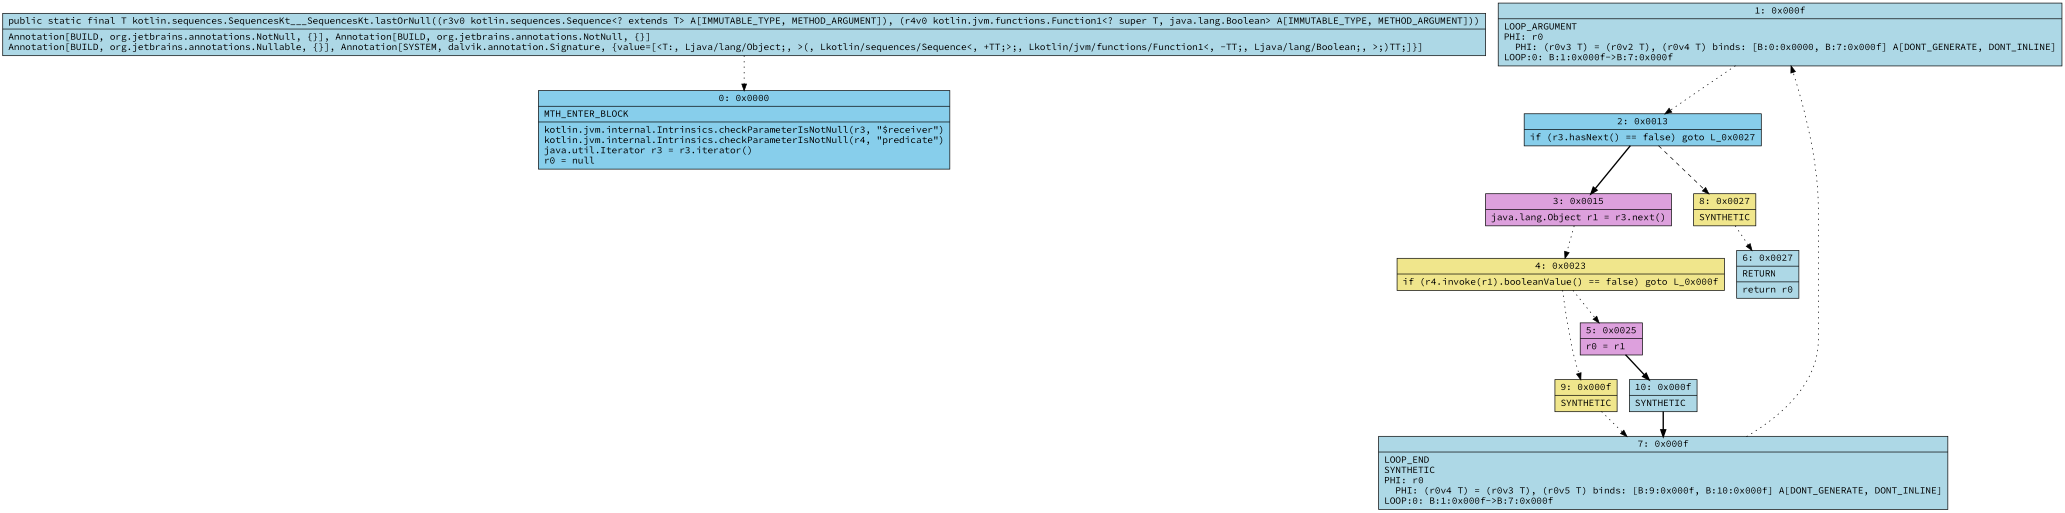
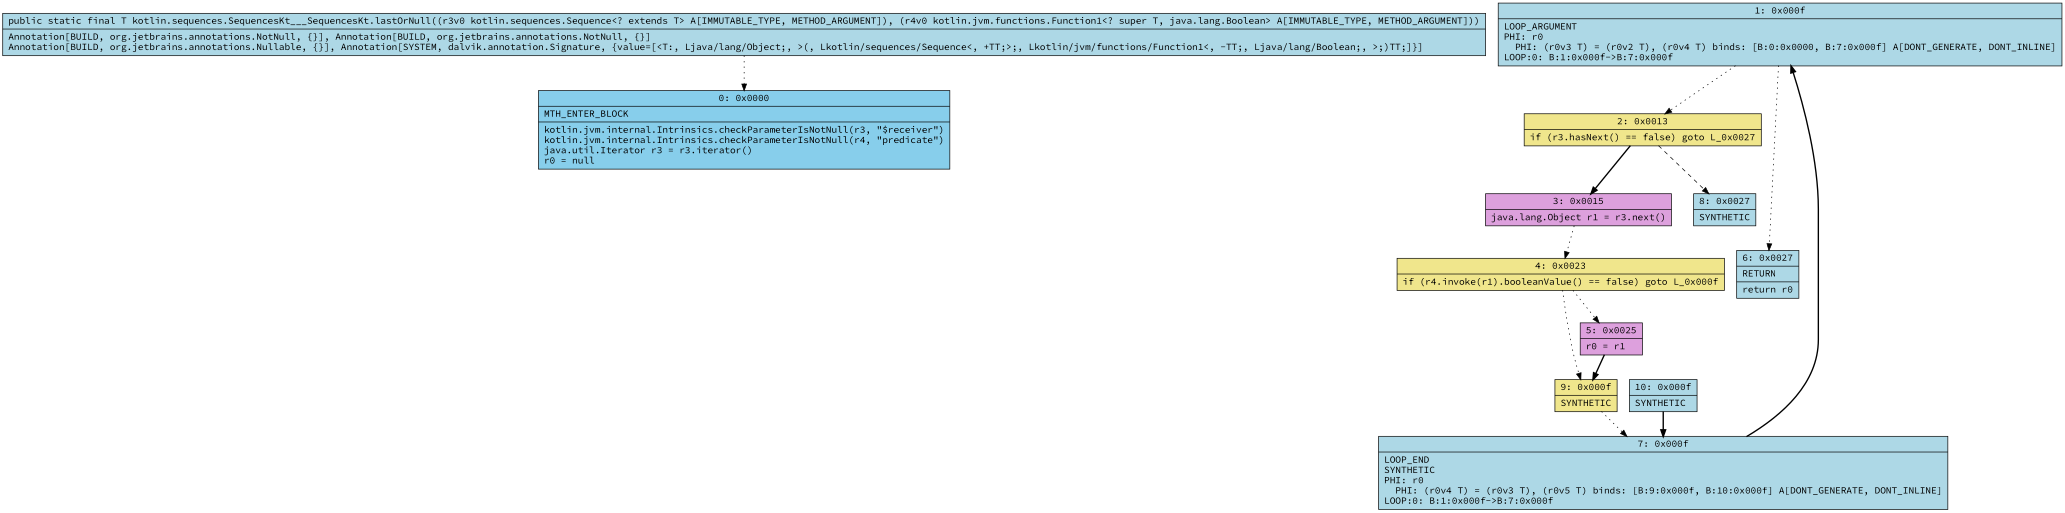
  digraph {
    fontname="Source Code Pro"
    node [fillcolor=lightblue fontname="Source Code Pro" shape=record style=filled]
    edge [fontname="Source Code Pro" style=dotted]
    n1 [fillcolor=skyblue label="{0\:\ 0x0000|MTH_ENTER_BLOCK\l|kotlin.jvm.internal.Intrinsics.checkParameterIsNotNull(r3, \"$receiver\")\lkotlin.jvm.internal.Intrinsics.checkParameterIsNotNull(r4, \"predicate\")\ljava.util.Iterator r3 = r3.iterator()\lr0 = null\l}"]
    n2 [label="{1\:\ 0x000f|LOOP_ARGUMENT\lPHI: r0 \l  PHI: (r0v3 T) = (r0v2 T), (r0v4 T) binds: [B:0:0x0000, B:7:0x000f] A[DONT_GENERATE, DONT_INLINE]\lLOOP:0: B:1:0x000f\-\>B:7:0x000f\l}"]
-   n3 [fillcolor=skyblue label="{2\:\ 0x0013|if (r3.hasNext() == false) goto L_0x0027\l}"]
+   n3 [fillcolor=khaki label="{2\:\ 0x0013|if (r3.hasNext() == false) goto L_0x0027\l}"]
    n4 [fillcolor=plum label="{3\:\ 0x0015|java.lang.Object r1 = r3.next()\l}"]
-   n5 [fillcolor=khaki label="{8\:\ 0x0027|SYNTHETIC\l}"]
+   n5 [label="{8\:\ 0x0027|SYNTHETIC\l}"]
    n6 [fillcolor=khaki label="{4\:\ 0x0023|if (r4.invoke(r1).booleanValue() == false) goto L_0x000f\l}"]
    n7 [label="{6\:\ 0x0027|RETURN\l|return r0\l}"]
    n8 [fillcolor=plum label="{5\:\ 0x0025|r0 = r1\l}"]
    n9 [fillcolor=khaki label="{9\:\ 0x000f|SYNTHETIC\l}"]
    n10 [label="{10\:\ 0x000f|SYNTHETIC\l}"]
    n11 [label="{7\:\ 0x000f|LOOP_END\lSYNTHETIC\lPHI: r0 \l  PHI: (r0v4 T) = (r0v3 T), (r0v5 T) binds: [B:9:0x000f, B:10:0x000f] A[DONT_GENERATE, DONT_INLINE]\lLOOP:0: B:1:0x000f\-\>B:7:0x000f\l}"]
    n12 [label="{public static final T kotlin.sequences.SequencesKt___SequencesKt.lastOrNull((r3v0 kotlin.sequences.Sequence\<? extends T\> A[IMMUTABLE_TYPE, METHOD_ARGUMENT]), (r4v0 kotlin.jvm.functions.Function1\<? super T, java.lang.Boolean\> A[IMMUTABLE_TYPE, METHOD_ARGUMENT]))  | Annotation[BUILD, org.jetbrains.annotations.NotNull, \{\}], Annotation[BUILD, org.jetbrains.annotations.NotNull, \{\}]\lAnnotation[BUILD, org.jetbrains.annotations.Nullable, \{\}], Annotation[SYSTEM, dalvik.annotation.Signature, \{value=[\<T:, Ljava\/lang\/Object;, \>(, Lkotlin\/sequences\/Sequence\<, +TT;\>;, Lkotlin\/jvm\/functions\/Function1\<, \-TT;, Ljava\/lang\/Boolean;, \>;)TT;]\}]\l}"]
    n2 -> n3
    n3 -> n4 [style=bold]
    n3 -> n5 [style=dashed]
    n4 -> n6
-   n5 -> n7
+   n2 -> n7
    n6 -> n8
    n6 -> n9
-   n8 -> n10 [style=bold]
+   n8 -> n9 [style=bold]
    n9 -> n11
    n10 -> n11 [style=bold]
-   n11 -> n2
+   n11 -> n2 [style=bold]
    n12 -> n1
  }
